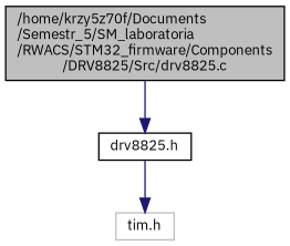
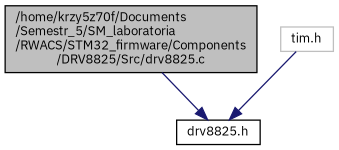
  digraph {
    fontname="IBM Plex Sans"
    node [color=black fillcolor=white fontname="IBM Plex Sans" fontsize=10 shape=record style=filled]
    edge [color=midnightblue fontname="IBM Plex Sans" fontsize=10 labelfontname=Helvetica labelfontsize=10 style=solid]
    n1 [fillcolor=grey75 fontcolor=black height=0.2 label="/home/krzy5z70f/Documents\l/Semestr_5/SM_laboratoria\l/RWACS/STM32_firmware/Components\l/DRV8825/Src/drv8825.c" width=0.4]
    n2 [height=0.2 label="drv8825.h" width=0.4]
    n3 [color=grey75 height=0.2 label="tim.h" width=0.4]
    n1 -> n2
-   n2 -> n3
+   n3 -> n2
  }
